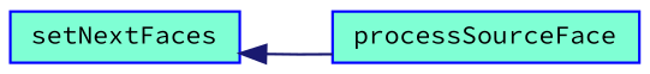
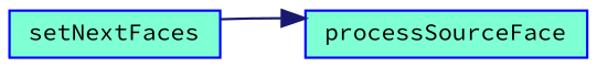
  digraph {
    rankdir=LR
    fontname="Source Code Pro"
    node [color=blue fillcolor=aquamarine fontname="Source Code Pro" fontsize=10 shape=record style=filled]
    n1 [fontcolor=black height=0.2 label=setNextFaces width=0.4]
    n2 [height=0.2 label=processSourceFace width=0.4]
-   n1 -> n2 [color=midnightblue dir=back fontname="Source Code Pro" fontsize=10 labelfontname=FreeSans labelfontsize=10 style=solid]
+   n2 -> n1 [color=midnightblue dir=back fontname="Source Code Pro" fontsize=10 labelfontname=FreeSans labelfontsize=10 style=solid]
  }
